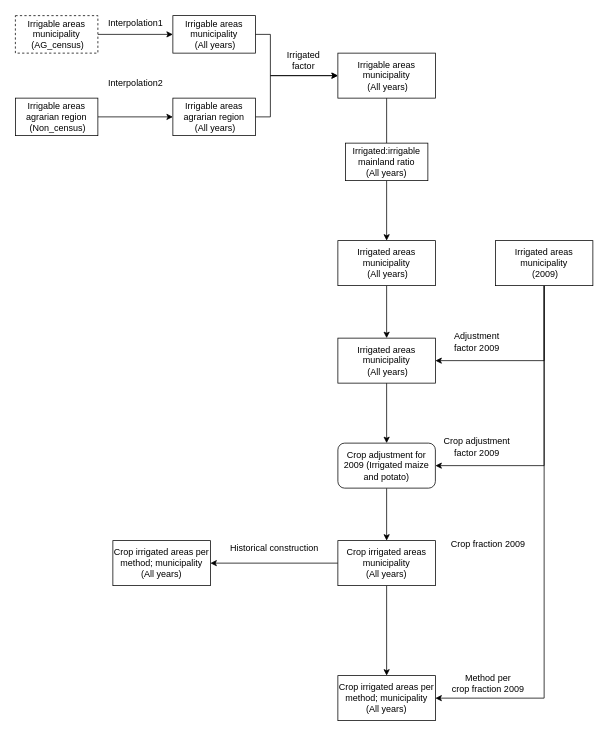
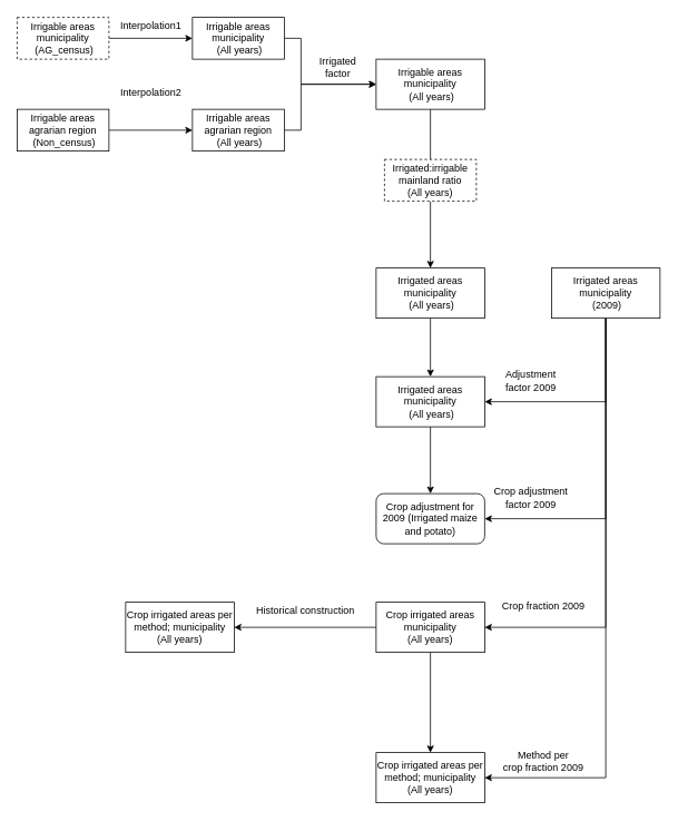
  <mxCell id="0" />
  <mxCell id="1" parent="0" />
  <mxCell id="2" style="edgeStyle=orthogonalEdgeStyle;rounded=0;orthogonalLoop=1;jettySize=auto;html=1;entryX=0;entryY=0.5;entryDx=0;entryDy=0;" edge="1" parent="1" source="3" target="9"><mxGeometry relative="1" as="geometry" /></mxCell>
  <mxCell id="3" value="Irrigable areas&lt;br&gt;&lt;div&gt;municipality&lt;/div&gt;&amp;nbsp;(AG_census)" style="rounded=0;whiteSpace=wrap;html=1;dashed=1;" vertex="1" parent="1"><mxGeometry x="20" y="20" width="110" height="50" as="geometry" /></mxCell>
  <mxCell id="4" style="edgeStyle=orthogonalEdgeStyle;rounded=0;orthogonalLoop=1;jettySize=auto;html=1;entryX=0;entryY=0.5;entryDx=0;entryDy=0;" edge="1" parent="1" source="5" target="7"><mxGeometry relative="1" as="geometry"><mxPoint x="220" y="155" as="targetPoint" /></mxGeometry></mxCell>
  <mxCell id="5" value="Irrigable areas&lt;br&gt;&lt;div&gt;agrarian region&lt;br&gt;&lt;/div&gt;&amp;nbsp;(Non_census)" style="rounded=0;whiteSpace=wrap;html=1;" vertex="1" parent="1"><mxGeometry x="20" y="130" width="110" height="50" as="geometry" /></mxCell>
  <mxCell id="6" style="edgeStyle=orthogonalEdgeStyle;rounded=0;orthogonalLoop=1;jettySize=auto;html=1;entryX=0;entryY=0.5;entryDx=0;entryDy=0;" edge="1" parent="1" source="7" target="13"><mxGeometry relative="1" as="geometry"><Array as="points"><mxPoint x="360" y="155" /><mxPoint x="360" y="100" /></Array></mxGeometry></mxCell>
  <mxCell id="7" value="Irrigable areas&lt;br&gt;&lt;div&gt;agrarian region&lt;br&gt;&lt;/div&gt;&amp;nbsp;(All years)" style="rounded=0;whiteSpace=wrap;html=1;" vertex="1" parent="1"><mxGeometry x="230" y="130" width="110" height="50" as="geometry" /></mxCell>
  <mxCell id="8" style="edgeStyle=orthogonalEdgeStyle;rounded=0;orthogonalLoop=1;jettySize=auto;html=1;entryX=0;entryY=0.5;entryDx=0;entryDy=0;" edge="1" parent="1" source="9" target="13"><mxGeometry relative="1" as="geometry"><mxPoint x="390" y="110" as="targetPoint" /><Array as="points"><mxPoint x="360" y="45" /><mxPoint x="360" y="100" /></Array></mxGeometry></mxCell>
  <mxCell id="9" value="Irrigable areas&lt;br&gt;&lt;div&gt;municipality&lt;/div&gt;&amp;nbsp;(All years)" style="rounded=0;whiteSpace=wrap;html=1;" vertex="1" parent="1"><mxGeometry x="230" y="20" width="110" height="50" as="geometry" /></mxCell>
  <mxCell id="10" value="Interpolation1" style="text;html=1;align=center;verticalAlign=middle;resizable=0;points=[];autosize=1;" vertex="1" parent="1"><mxGeometry x="140" y="20" width="80" height="20" as="geometry" /></mxCell>
  <mxCell id="11" value="Interpolation2" style="text;html=1;align=center;verticalAlign=middle;resizable=0;points=[];autosize=1;" vertex="1" parent="1"><mxGeometry x="140" y="100" width="80" height="20" as="geometry" /></mxCell>
  <mxCell id="12" style="edgeStyle=orthogonalEdgeStyle;rounded=0;orthogonalLoop=1;jettySize=auto;html=1;endArrow=none;endFill=0;" edge="1" parent="1" source="13" target="16"><mxGeometry relative="1" as="geometry" /></mxCell>
  <mxCell id="13" value="Irrigable areas&lt;br&gt;&lt;div&gt;municipality&lt;br&gt;&lt;/div&gt;&amp;nbsp;(All years)" style="rounded=0;whiteSpace=wrap;html=1;" vertex="1" parent="1"><mxGeometry x="450" y="70" width="130" height="60" as="geometry" /></mxCell>
  <mxCell id="14" value="Irrigated&lt;br&gt; factor" style="text;html=1;align=center;verticalAlign=middle;resizable=0;points=[];autosize=1;" vertex="1" parent="1"><mxGeometry x="369" y="65" width="70" height="30" as="geometry" /></mxCell>
  <mxCell id="15" style="edgeStyle=orthogonalEdgeStyle;rounded=0;orthogonalLoop=1;jettySize=auto;html=1;entryX=0.5;entryY=0;entryDx=0;entryDy=0;endArrow=classic;endFill=1;" edge="1" parent="1" source="16" target="18"><mxGeometry relative="1" as="geometry" /></mxCell>
- <mxCell id="16" value="Irrigated:irrigable mainland ratio&lt;br&gt;(All years)" style="rounded=0;whiteSpace=wrap;html=1;" vertex="1" parent="1"><mxGeometry x="460" y="190" width="110" height="50" as="geometry" /></mxCell>
+ <mxCell id="16" value="Irrigated:irrigable mainland ratio&lt;br&gt;(All years)" style="rounded=0;whiteSpace=wrap;html=1;dashed=1;" vertex="1" parent="1"><mxGeometry x="460" y="190" width="110" height="50" as="geometry" /></mxCell>
  <mxCell id="17" style="edgeStyle=orthogonalEdgeStyle;rounded=0;orthogonalLoop=1;jettySize=auto;html=1;entryX=0.5;entryY=0;entryDx=0;entryDy=0;endArrow=classic;endFill=1;" edge="1" parent="1" source="18" target="25"><mxGeometry relative="1" as="geometry" /></mxCell>
  <mxCell id="18" value="Irrigated areas&lt;br&gt;&lt;div&gt;municipality&lt;br&gt;&lt;/div&gt;&amp;nbsp;(All years)" style="rounded=0;whiteSpace=wrap;html=1;" vertex="1" parent="1"><mxGeometry x="450" y="320" width="130" height="60" as="geometry" /></mxCell>
  <mxCell id="19" style="edgeStyle=orthogonalEdgeStyle;rounded=0;orthogonalLoop=1;jettySize=auto;html=1;endArrow=classic;endFill=1;entryX=1;entryY=0.5;entryDx=0;entryDy=0;" edge="1" parent="1" source="23" target="25"><mxGeometry relative="1" as="geometry"><mxPoint x="520" y="270" as="targetPoint" /><Array as="points"><mxPoint x="725" y="480" /></Array></mxGeometry></mxCell>
  <mxCell id="20" style="edgeStyle=orthogonalEdgeStyle;rounded=0;orthogonalLoop=1;jettySize=auto;html=1;entryX=1;entryY=0.5;entryDx=0;entryDy=0;endArrow=classic;endFill=1;" edge="1" parent="1" source="23" target="28"><mxGeometry relative="1" as="geometry"><Array as="points"><mxPoint x="725" y="620" /></Array></mxGeometry></mxCell>
+ <mxCell id="21" style="edgeStyle=orthogonalEdgeStyle;rounded=0;orthogonalLoop=1;jettySize=auto;html=1;entryX=1;entryY=0.5;entryDx=0;entryDy=0;endArrow=classic;endFill=1;" edge="1" parent="1" source="23" target="32"><mxGeometry relative="1" as="geometry"><Array as="points"><mxPoint x="725" y="750" /></Array></mxGeometry></mxCell>
  <mxCell id="22" style="edgeStyle=orthogonalEdgeStyle;rounded=0;orthogonalLoop=1;jettySize=auto;html=1;entryX=1;entryY=0.5;entryDx=0;entryDy=0;endArrow=classic;endFill=1;" edge="1" parent="1" source="23" target="36"><mxGeometry relative="1" as="geometry"><Array as="points"><mxPoint x="725" y="930" /></Array></mxGeometry></mxCell>
  <mxCell id="23" value="Irrigated areas&lt;br&gt;&lt;div&gt;municipality&lt;br&gt;&lt;/div&gt;&amp;nbsp;(2009)" style="rounded=0;whiteSpace=wrap;html=1;" vertex="1" parent="1"><mxGeometry x="660" y="320" width="130" height="60" as="geometry" /></mxCell>
  <mxCell id="24" style="edgeStyle=orthogonalEdgeStyle;rounded=0;orthogonalLoop=1;jettySize=auto;html=1;entryX=0.5;entryY=0;entryDx=0;entryDy=0;endArrow=classic;endFill=1;" edge="1" parent="1" source="25" target="28"><mxGeometry relative="1" as="geometry" /></mxCell>
  <mxCell id="25" value="Irrigated areas&lt;br&gt;&lt;div&gt;municipality&lt;br&gt;&lt;/div&gt;&amp;nbsp;(All years)" style="rounded=0;whiteSpace=wrap;html=1;" vertex="1" parent="1"><mxGeometry x="450" y="450" width="130" height="60" as="geometry" /></mxCell>
  <mxCell id="26" value="Adjustment&lt;br&gt; factor 2009" style="text;html=1;align=center;verticalAlign=middle;resizable=0;points=[];autosize=1;" vertex="1" parent="1"><mxGeometry x="600" y="440" width="70" height="30" as="geometry" /></mxCell>
- <mxCell id="27" style="edgeStyle=orthogonalEdgeStyle;rounded=0;orthogonalLoop=1;jettySize=auto;html=1;endArrow=classic;endFill=1;" edge="1" parent="1" source="28" target="32"><mxGeometry relative="1" as="geometry" /></mxCell>
  <mxCell id="28" value="Crop adjustment for 2009 (Irrigated maize and potato)" style="whiteSpace=wrap;html=1;rounded=1;" vertex="1" parent="1"><mxGeometry x="450" y="590" width="130" height="60" as="geometry" /></mxCell>
  <mxCell id="29" value="Crop adjustment&lt;br&gt; factor 2009" style="text;html=1;align=center;verticalAlign=middle;resizable=0;points=[];autosize=1;" vertex="1" parent="1"><mxGeometry x="585" y="580" width="100" height="30" as="geometry" /></mxCell>
  <mxCell id="30" style="edgeStyle=orthogonalEdgeStyle;rounded=0;orthogonalLoop=1;jettySize=auto;html=1;entryX=1;entryY=0.5;entryDx=0;entryDy=0;endArrow=classic;endFill=1;" edge="1" parent="1" source="32" target="34"><mxGeometry relative="1" as="geometry" /></mxCell>
  <mxCell id="31" style="edgeStyle=orthogonalEdgeStyle;rounded=0;orthogonalLoop=1;jettySize=auto;html=1;entryX=0.5;entryY=0;entryDx=0;entryDy=0;endArrow=classic;endFill=1;" edge="1" parent="1" source="32" target="36"><mxGeometry relative="1" as="geometry" /></mxCell>
  <mxCell id="32" value="&lt;div&gt;Crop irrigated areas municipality &lt;br&gt;&lt;/div&gt;&lt;div&gt;(All years)&lt;/div&gt;" style="rounded=0;whiteSpace=wrap;html=1;" vertex="1" parent="1"><mxGeometry x="450" y="720" width="130" height="60" as="geometry" /></mxCell>
  <mxCell id="33" value="Crop fraction 2009" style="text;html=1;align=center;verticalAlign=middle;resizable=0;points=[];autosize=1;" vertex="1" parent="1"><mxGeometry x="595" y="715" width="110" height="20" as="geometry" /></mxCell>
  <mxCell id="34" value="&lt;div&gt;Crop irrigated areas per method; municipality &lt;br&gt;&lt;/div&gt;&lt;div&gt;(All years)&lt;/div&gt;" style="rounded=0;whiteSpace=wrap;html=1;" vertex="1" parent="1"><mxGeometry x="150" y="720" width="130" height="60" as="geometry" /></mxCell>
  <mxCell id="35" value="Historical construction" style="text;html=1;align=center;verticalAlign=middle;resizable=0;points=[];autosize=1;" vertex="1" parent="1"><mxGeometry x="300" y="720" width="130" height="20" as="geometry" /></mxCell>
  <mxCell id="36" value="&lt;div&gt;Crop irrigated areas per method; municipality &lt;br&gt;&lt;/div&gt;&lt;div&gt;(All years)&lt;/div&gt;" style="rounded=0;whiteSpace=wrap;html=1;" vertex="1" parent="1"><mxGeometry x="450" y="900" width="130" height="60" as="geometry" /></mxCell>
  <mxCell id="37" value="Method per&lt;br&gt;crop fraction 2009" style="text;html=1;align=center;verticalAlign=middle;resizable=0;points=[];autosize=1;" vertex="1" parent="1"><mxGeometry x="595" y="895" width="110" height="30" as="geometry" /></mxCell>
